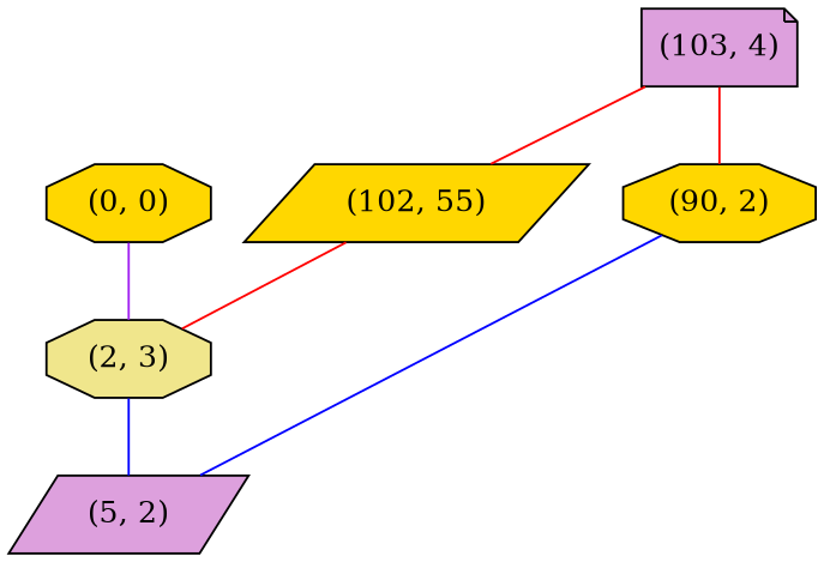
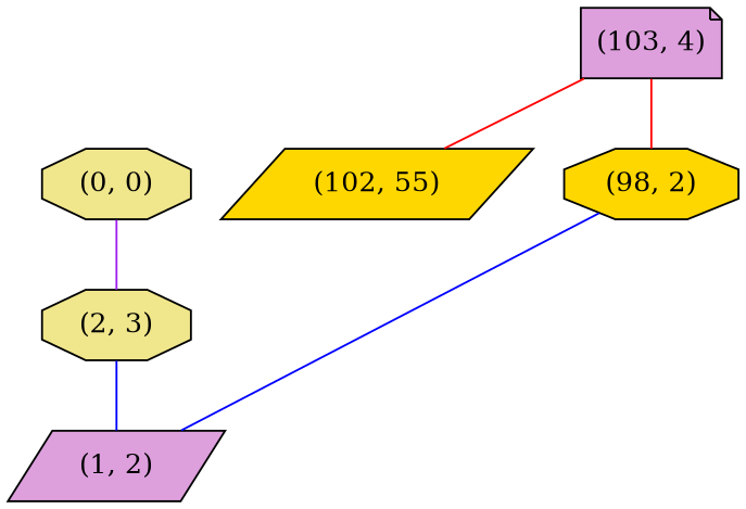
  graph {
    node [fillcolor=khaki shape=octagon style=filled]
    edge [color=red weight=1]
-   "(0, 0)" [fillcolor=gold]
+   "(0, 0)"
    "(2, 3)"
-   "(5, 2)" [fillcolor=plum shape=parallelogram]
+   "(5, 2)" [fillcolor=plum shape=parallelogram label="(1, 2)"]
    "(103, 4)" [fillcolor=plum shape=note]
    "(102, 55)" [fillcolor=gold shape=parallelogram]
-   "(98, 2)" [fillcolor=gold label="(90, 2)"]
+   "(98, 2)" [fillcolor=gold]
    "(0, 0)" -- "(2, 3)" [color=purple weight=4]
    "(2, 3)" -- "(5, 2)" [color=blue weight=3]
    "(103, 4)" -- "(102, 55)"
    "(103, 4)" -- "(98, 2)" [weight=3]
-   "(102, 55)" -- "(2, 3)"
    "(98, 2)" -- "(5, 2)" [color=blue]
  }
